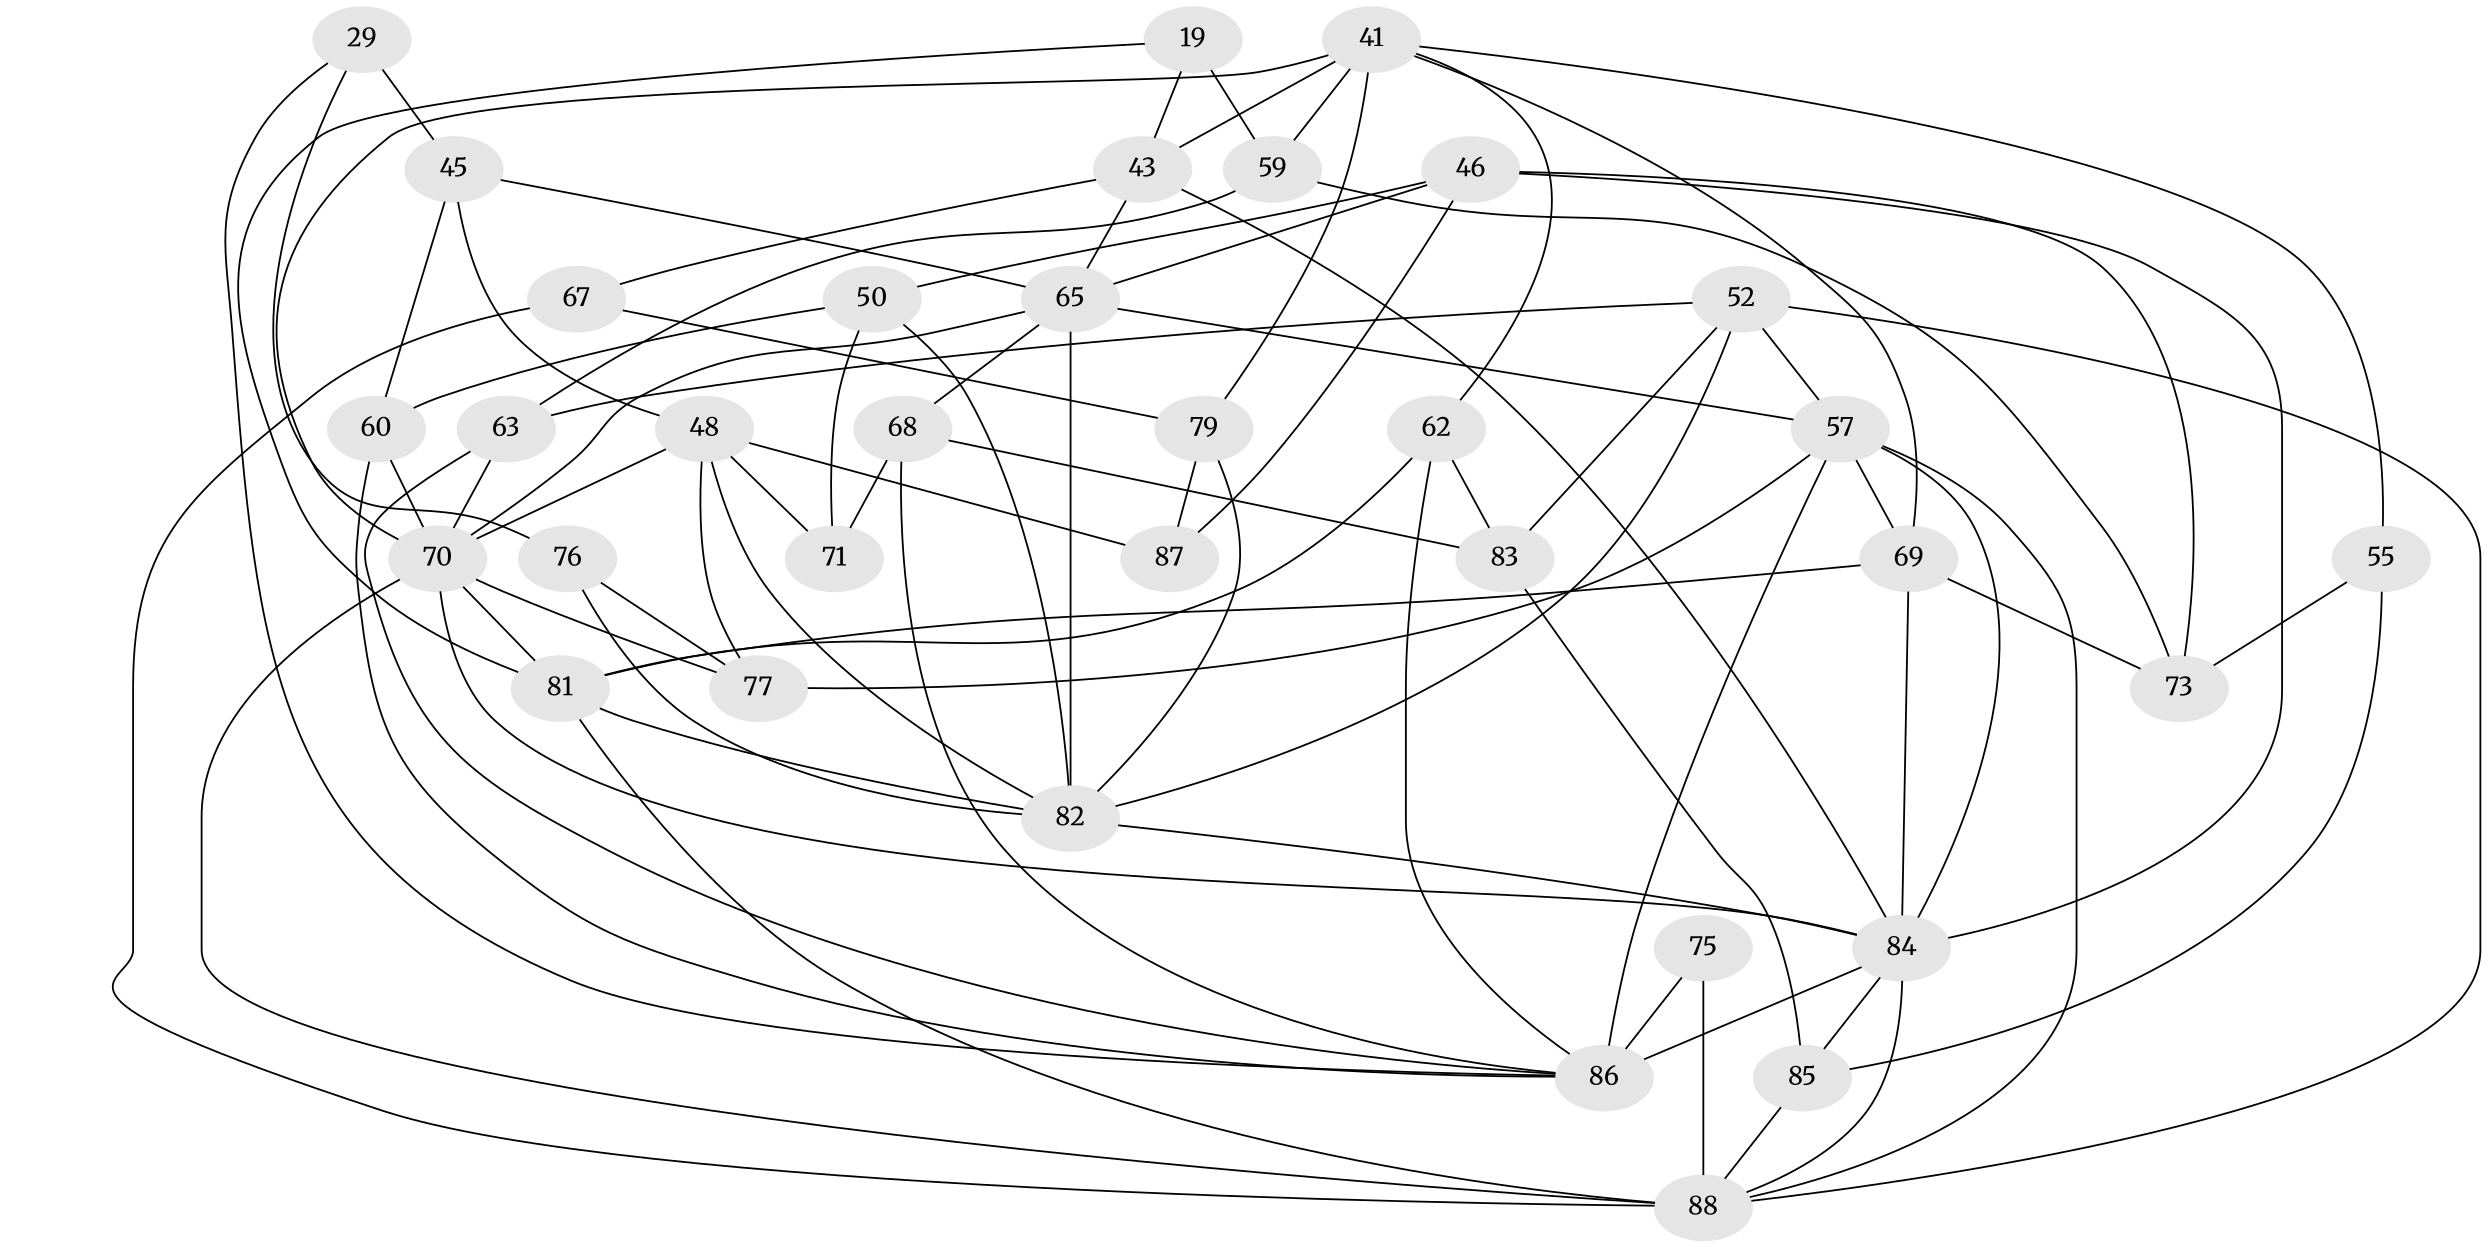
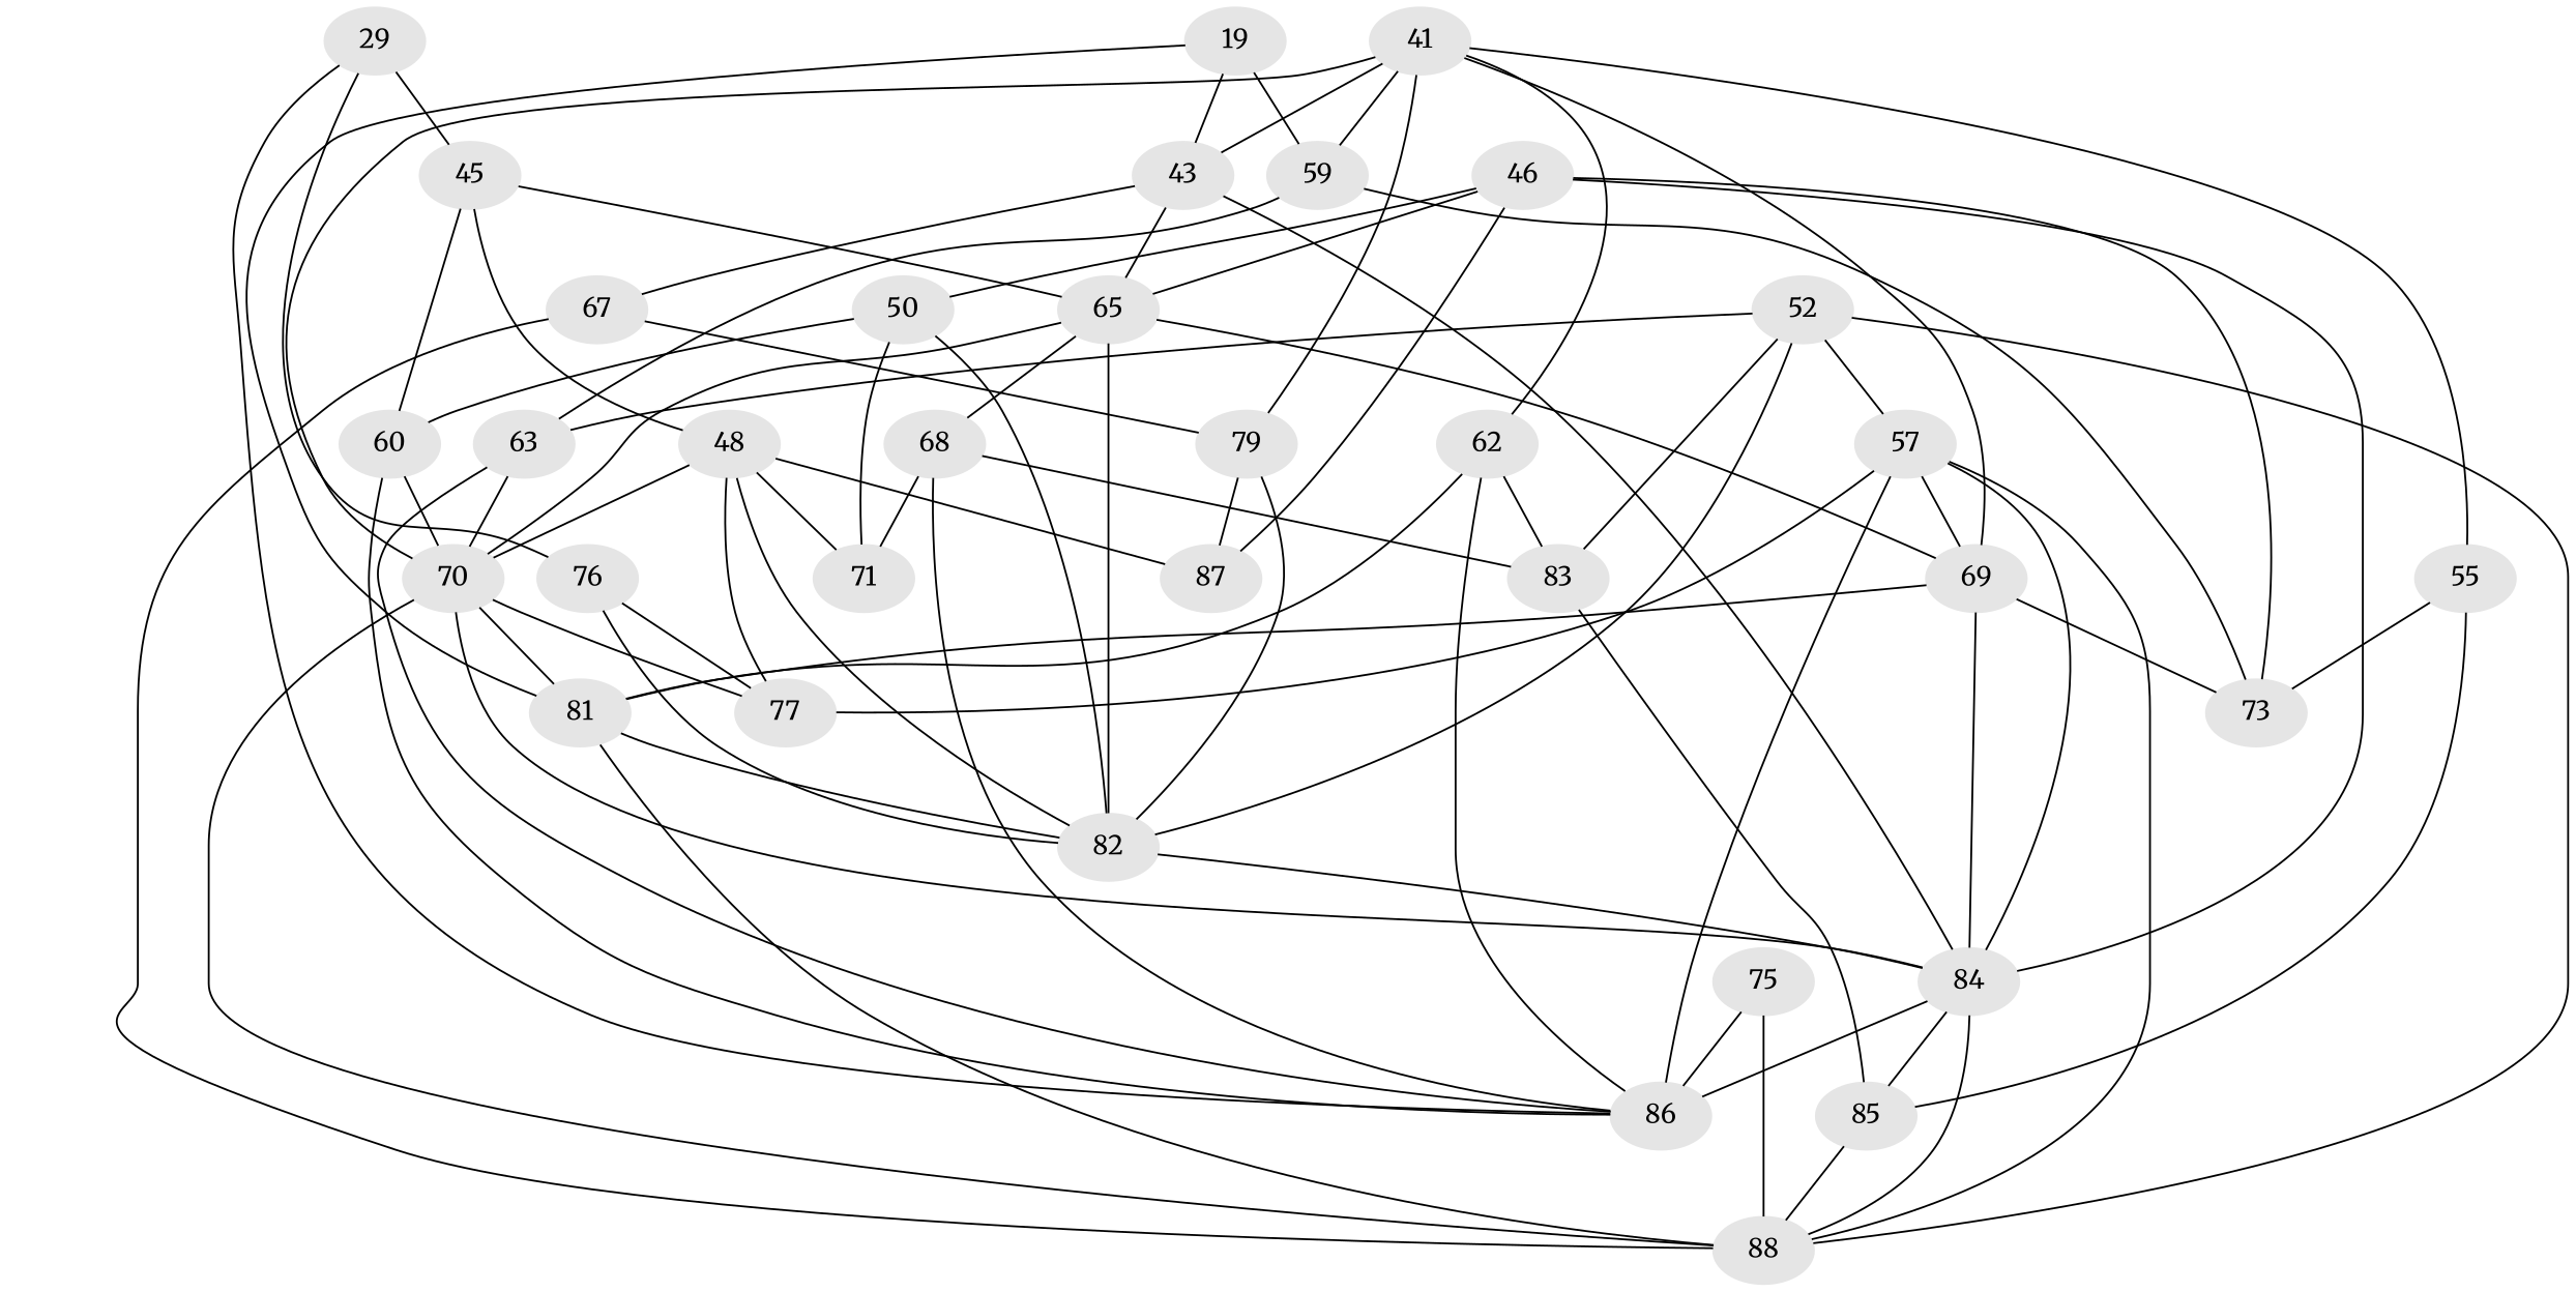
  graph {
    fontname=Merriweather
    node [color=gray90 fontname=Merriweather style=filled]
    edge [fontname=Merriweather]
    43 [super="+4+31"]
    65 [super="+26+61+49"]
    67
    84 [super="+78+58+80"]
    82 [super="+21+23+64"]
    86 [super="+27+72"]
    19
    59 [super="+5"]
    81 [super="+17+74"]
    73 [super="+11+51"]
    63
    88 [super="+2+40+32"]
    45 [super="+22"]
    48 [super="+25"]
    60
    29
    76
    77 [super="+15"]
    41 [super="+8+20+36"]
    55
    62
    69 [super="+66+47"]
    70 [super="+39+56"]
    79
    87
    71
    85
    83
    68 [super="+34"]
    46 [super="+35"]
    50
    52 [super="+28"]
    57 [super="+53"]
    75
    43 -- 65
    43 -- 67
    43 -- 84 [weight=2]
    65 -- 82 [weight=2]
-   65 -- 57
+   65 -- 69
    65 -- 70 [weight=3]
    65 -- 68 [weight=2]
    67 -- 88 [weight=2]
    67 -- 79
    84 -- 86 [weight=2]
    84 -- 88 [weight=2]
    84 -- 85
    82 -- 84 [weight=2]
    19 -- 43
    19 -- 59 [weight=2]
    19 -- 81
    59 -- 73 [weight=2]
    59 -- 63
    81 -- 82
    81 -- 88 [weight=2]
    63 -- 86
    63 -- 70
    45 -- 65
    45 -- 48 [weight=2]
    45 -- 60
    48 -- 82
    48 -- 77
    48 -- 70
    48 -- 87
    48 -- 71
    60 -- 86
    60 -- 70
    29 -- 86
    29 -- 45 [weight=2]
    29 -- 76
    76 -- 82
    76 -- 77 [weight=2]
    41 -- 43 [weight=2]
    41 -- 59
    41 -- 55
    41 -- 62
    41 -- 69 [weight=2]
    41 -- 70
    41 -- 79
    55 -- 73 [weight=2]
    55 -- 85
    62 -- 86
    62 -- 81
    62 -- 83
    69 -- 84 [weight=3]
    69 -- 81
    69 -- 73 [weight=2]
    70 -- 84 [weight=2]
    70 -- 81 [weight=2]
    70 -- 88
    70 -- 77 [weight=2]
    79 -- 82
    79 -- 87
    85 -- 88
    83 -- 85
    68 -- 86
    68 -- 71 [weight=2]
    68 -- 83
    46 -- 65 [weight=2]
    46 -- 84 [weight=3]
    46 -- 73 [weight=2]
    46 -- 87 [weight=2]
    46 -- 50
    50 -- 82
    50 -- 60
    50 -- 71
    52 -- 82 [weight=2]
    52 -- 63
    52 -- 88
    52 -- 83
    52 -- 57
    57 -- 84
    57 -- 86 [weight=3]
    57 -- 88
    57 -- 77
    57 -- 69
    75 -- 86 [weight=2]
    75 -- 88 [weight=2]
  }
